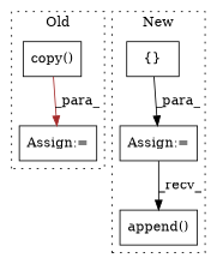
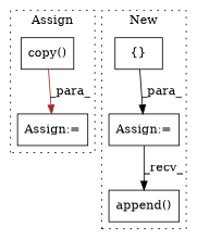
  digraph {
    node [a=75 shape=box]
    edge [color=black]
    n1 [l=19 label="copy()" s=3519]
    n2 [a=68 l=4 label="Assign:=" s=3592]
    n3 [l="21,1" label="append()" s="3617,3640"]
    n4 [a=59 l="2,1" label="{}" s="3480,3480"]
    n5 [a=68 l=3 label="Assign:=" s=3477]
    subgraph cluster_1 {
-     label=Old
+     label=Assign
      style=dotted
      n1
      n2
    }
    subgraph cluster_2 {
      label=New
      style=dotted
      n3
      n4
      n5
    }
    n1 -> n2 [label=_para_ color=brown]
    n4 -> n5 [label=_para_]
    n5 -> n3 [label=_recv_]
  }
